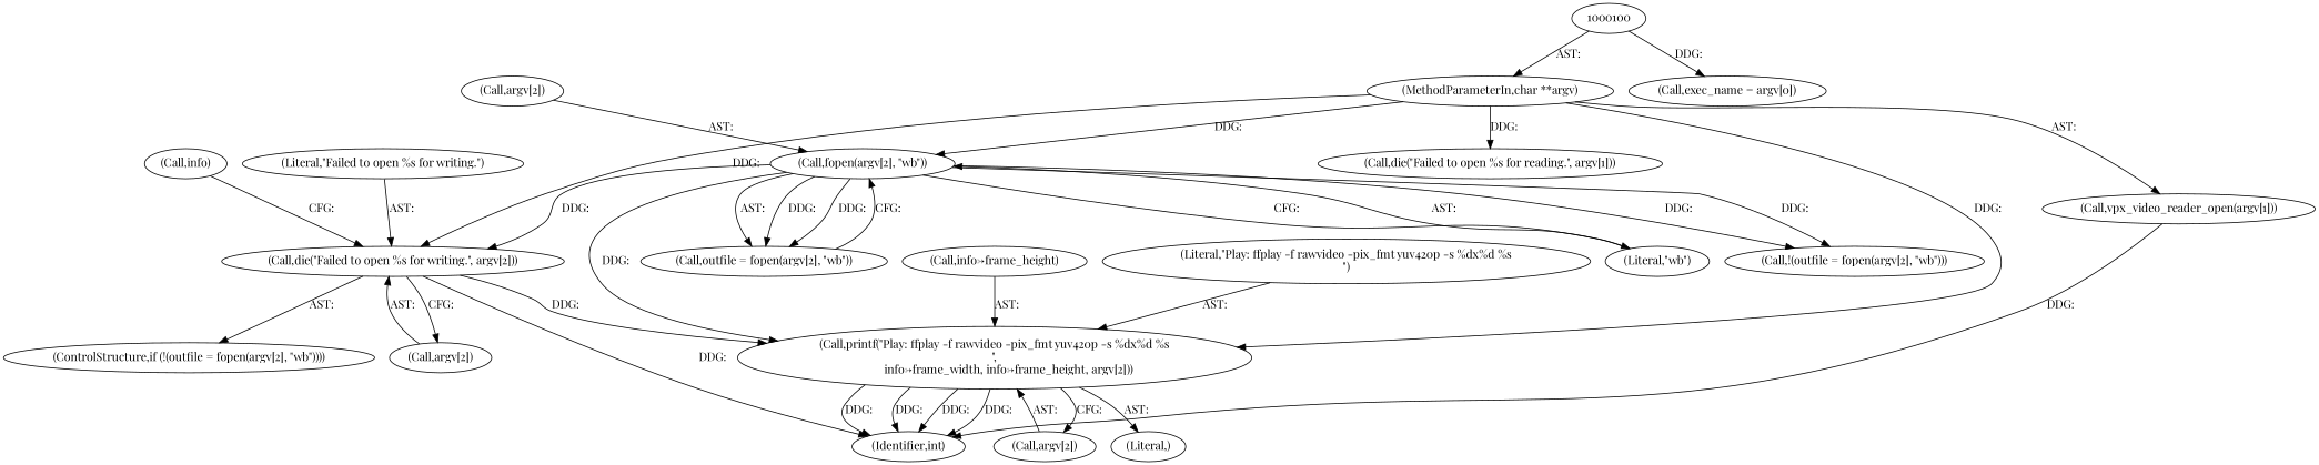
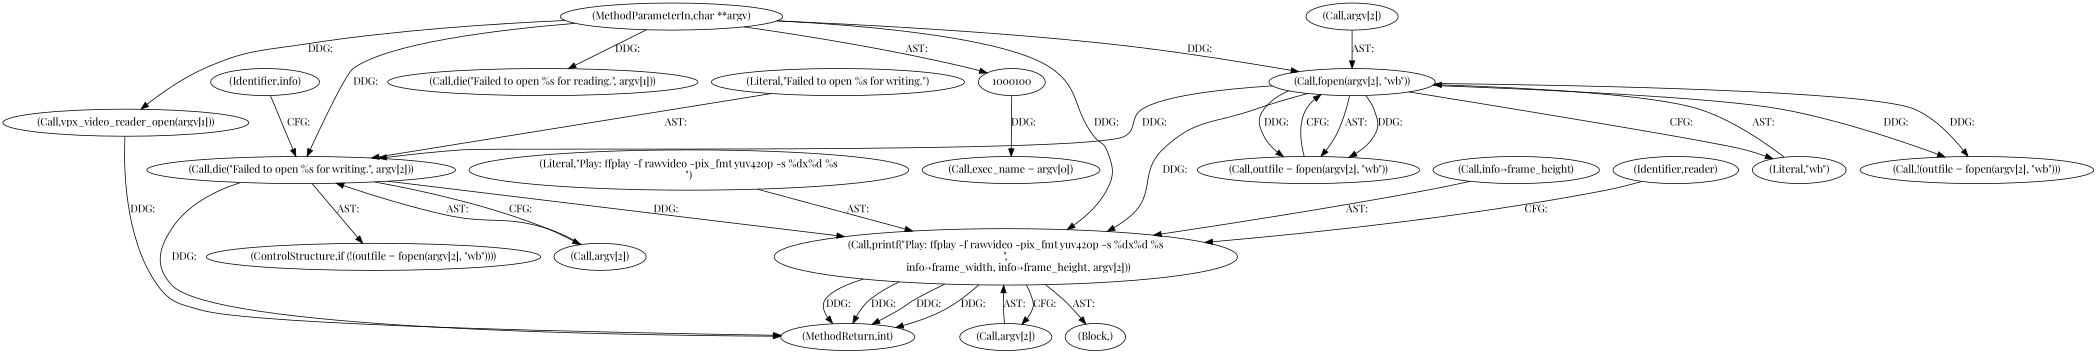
  digraph {
    fontname="Playfair Display"
    node [fontname="Playfair Display"]
    edge [fontname="Playfair Display"]
    n1 [label="(Call,printf(\"Play: ffplay -f rawvideo -pix_fmt yuv420p -s %dx%d %s\n\",\n         info->frame_width, info->frame_height, argv[2]))"]
    n2 [label="(Call,argv[2])"]
-   n3 [label="(Identifier,int)"]
-   n4 [label="(Literal,)"]
+   n3 [label="(MethodReturn,int)"]
+   n4 [label="(Block,)"]
    n5 [label="(Call,fopen(argv[2], \"wb\"))"]
    n6 [label="(Call,die(\"Failed to open %s for writing.\", argv[2]))"]
    n7 [label="(Call,!(outfile = fopen(argv[2], \"wb\")))"]
    n8 [label="(Call,outfile = fopen(argv[2], \"wb\"))"]
    n9 [label="(Literal,\"wb\")"]
    n10 [label="(ControlStructure,if (!(outfile = fopen(argv[2], \"wb\"))))"]
    n11 [label="(Call,argv[2])"]
    n12 [label="(MethodParameterIn,char **argv)"]
    n13 [label="(Call,vpx_video_reader_open(argv[1]))"]
    n14 [label="(Call,die(\"Failed to open %s for reading.\", argv[1]))"]
    1000100
    n16 [label="(Call,exec_name = argv[0])"]
    n17 [label="(Call,argv[2])"]
    n18 [label="(Call,info->frame_height)"]
+   n19 [label="(Identifier,reader)"]
    n20 [label="(Literal,\"Failed to open %s for writing.\")"]
-   n21 [label="(Call,info)"]
+   n21 [label="(Identifier,info)"]
    n22 [label="(Literal,\"Play: ffplay -f rawvideo -pix_fmt yuv420p -s %dx%d %s\n\")"]
    n1 -> n2 [label="CFG: "]
    n1 -> n3 [label="DDG: "]
    n1 -> n3 [label="DDG: "]
    n1 -> n3 [label="DDG: "]
    n1 -> n3 [label="DDG: "]
    n1 -> n4 [label="AST: "]
    n2 -> n1 [label="AST: "]
    n5 -> n1 [label="DDG: "]
    n5 -> n6 [label="DDG: "]
    n5 -> n7 [label="DDG: "]
    n5 -> n7 [label="DDG: "]
    n5 -> n8 [label="AST: "]
    n5 -> n8 [label="DDG: "]
    n5 -> n8 [label="DDG: "]
    n5 -> n9 [label="CFG: "]
    n6 -> n1 [label="DDG: "]
    n6 -> n3 [label="DDG: "]
    n6 -> n10 [label="AST: "]
    n6 -> n11 [label="CFG: "]
    n8 -> n5 [label="CFG: "]
    n9 -> n5 [label="AST: "]
    n11 -> n6 [label="AST: "]
    n12 -> n1 [label="DDG: "]
    n12 -> n5 [label="DDG: "]
    n12 -> n6 [label="DDG: "]
-   n12 -> n13 [label="AST: "]
+   n12 -> n13 [label="DDG: "]
    n12 -> n14 [label="DDG: "]
-   1000100 -> n12 [label="AST: "]
+   n12 -> 1000100 [label="AST: "]
    n13 -> n3 [label="DDG: "]
    1000100 -> n16 [label="DDG: "]
    n17 -> n5 [label="AST: "]
    n18 -> n1 [label="AST: "]
+   n19 -> n1 [label="CFG: "]
    n20 -> n6 [label="AST: "]
    n21 -> n6 [label="CFG: "]
    n22 -> n1 [label="AST: "]
  }
